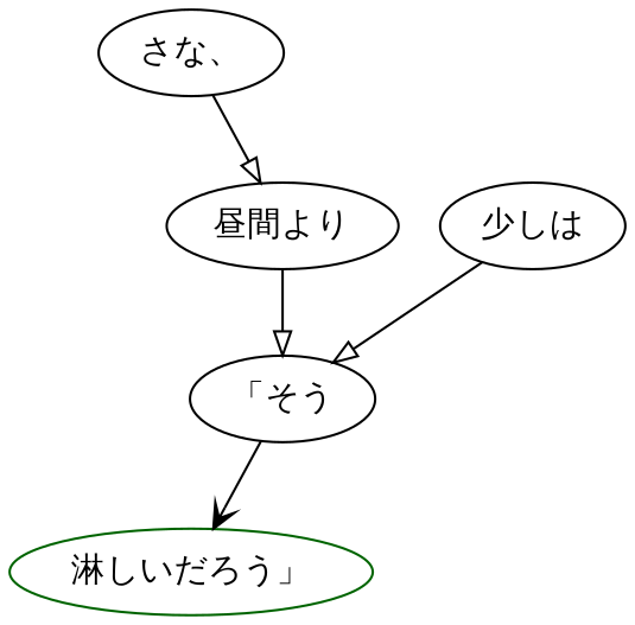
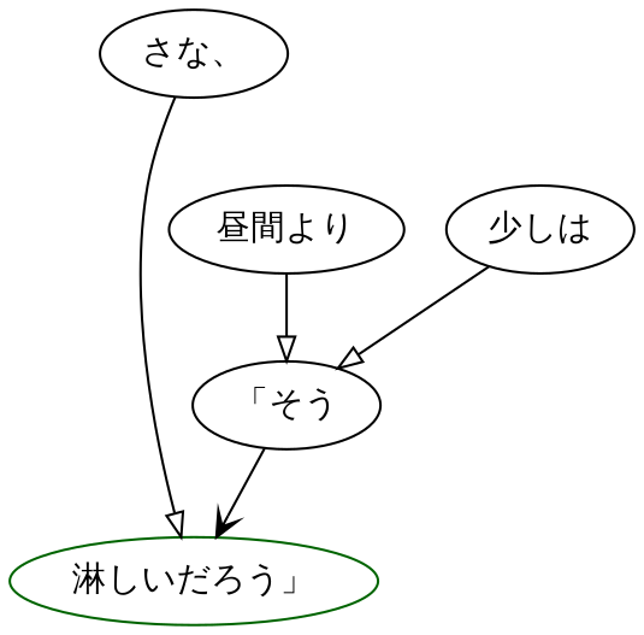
  digraph {
    fontname="Noto Serif"
    node [color=black fontname="Noto Serif"]
    edge [arrowhead=onormal fontname="Noto Serif"]
    n1 [label="「そう"]
    n2 [color=darkgreen label="淋しいだろう」"]
    n3 [label="さな、"]
    n4 [label="昼間より"]
    n5 [label="少しは"]
    n1 -> n2 [arrowhead=vee]
-   n3 -> n4
+   n3 -> n2
    n4 -> n1
    n5 -> n1
  }
